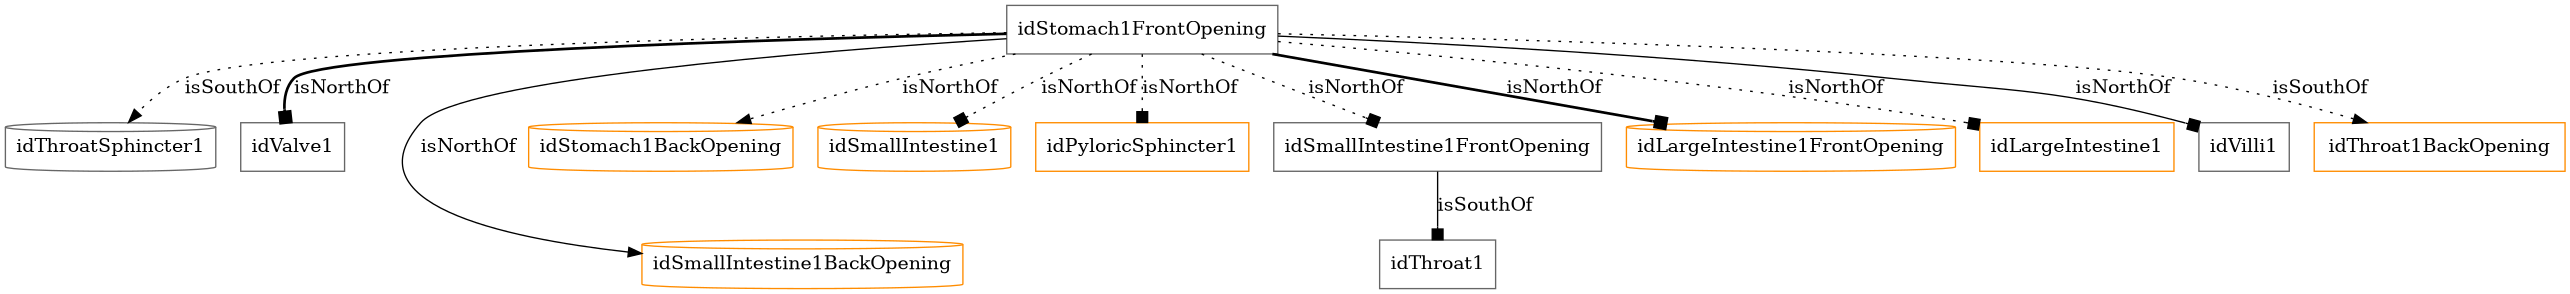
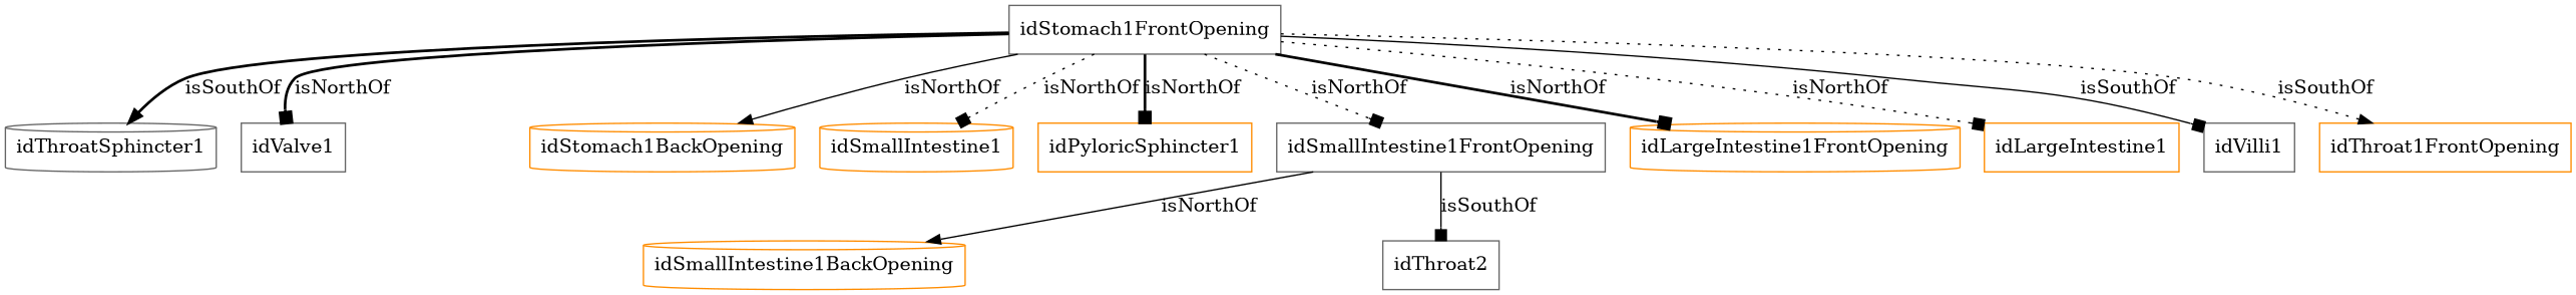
  strict digraph {
    node [color=darkorange node_type=entity_node shape=box]
    edge [arrowhead=box edge_type=relationship style=dotted]
    idStomach1FrontOpening [color=gray40]
    idThroatSphincter1 [color=gray40 shape=cylinder]
    idValve1 [color=gray40]
    idSmallIntestine1BackOpening [shape=cylinder]
    idStomach1BackOpening [shape=cylinder]
    idSmallIntestine1 [shape=cylinder]
    idPyloricSphincter1
    idSmallIntestine1FrontOpening [color=gray40]
    idLargeIntestine1FrontOpening [shape=cylinder]
    idLargeIntestine1
    idVilli1 [color=gray40]
-   idThroat1BackOpening
-   idThroat1 [color=gray40]
-   idStomach1FrontOpening -> idThroatSphincter1 [arrowhead=normal label=isSouthOf]
+   idThroat1BackOpening [label=idThroat1FrontOpening]
+   idThroat1 [color=gray40 label=idThroat2]
+   idStomach1FrontOpening -> idThroatSphincter1 [arrowhead=normal label=isSouthOf style=bold]
    idStomach1FrontOpening -> idValve1 [label=isNorthOf style=bold]
-   idStomach1FrontOpening -> idSmallIntestine1BackOpening [arrowhead=normal label=isNorthOf style=solid]
-   idStomach1FrontOpening -> idStomach1BackOpening [arrowhead=normal label=isNorthOf]
+   idSmallIntestine1FrontOpening -> idSmallIntestine1BackOpening [arrowhead=normal label=isNorthOf style=solid]
+   idStomach1FrontOpening -> idStomach1BackOpening [arrowhead=normal label=isNorthOf style=solid]
    idStomach1FrontOpening -> idSmallIntestine1 [label=isNorthOf]
-   idStomach1FrontOpening -> idPyloricSphincter1 [label=isNorthOf]
+   idStomach1FrontOpening -> idPyloricSphincter1 [label=isNorthOf style=bold]
    idStomach1FrontOpening -> idSmallIntestine1FrontOpening [label=isNorthOf]
    idStomach1FrontOpening -> idLargeIntestine1FrontOpening [label=isNorthOf style=bold]
    idStomach1FrontOpening -> idLargeIntestine1 [label=isNorthOf]
-   idStomach1FrontOpening -> idVilli1 [label=isNorthOf style=solid]
+   idStomach1FrontOpening -> idVilli1 [label=isSouthOf style=solid]
    idStomach1FrontOpening -> idThroat1BackOpening [arrowhead=normal label=isSouthOf]
    idSmallIntestine1FrontOpening -> idThroat1 [label=isSouthOf style=solid]
  }
